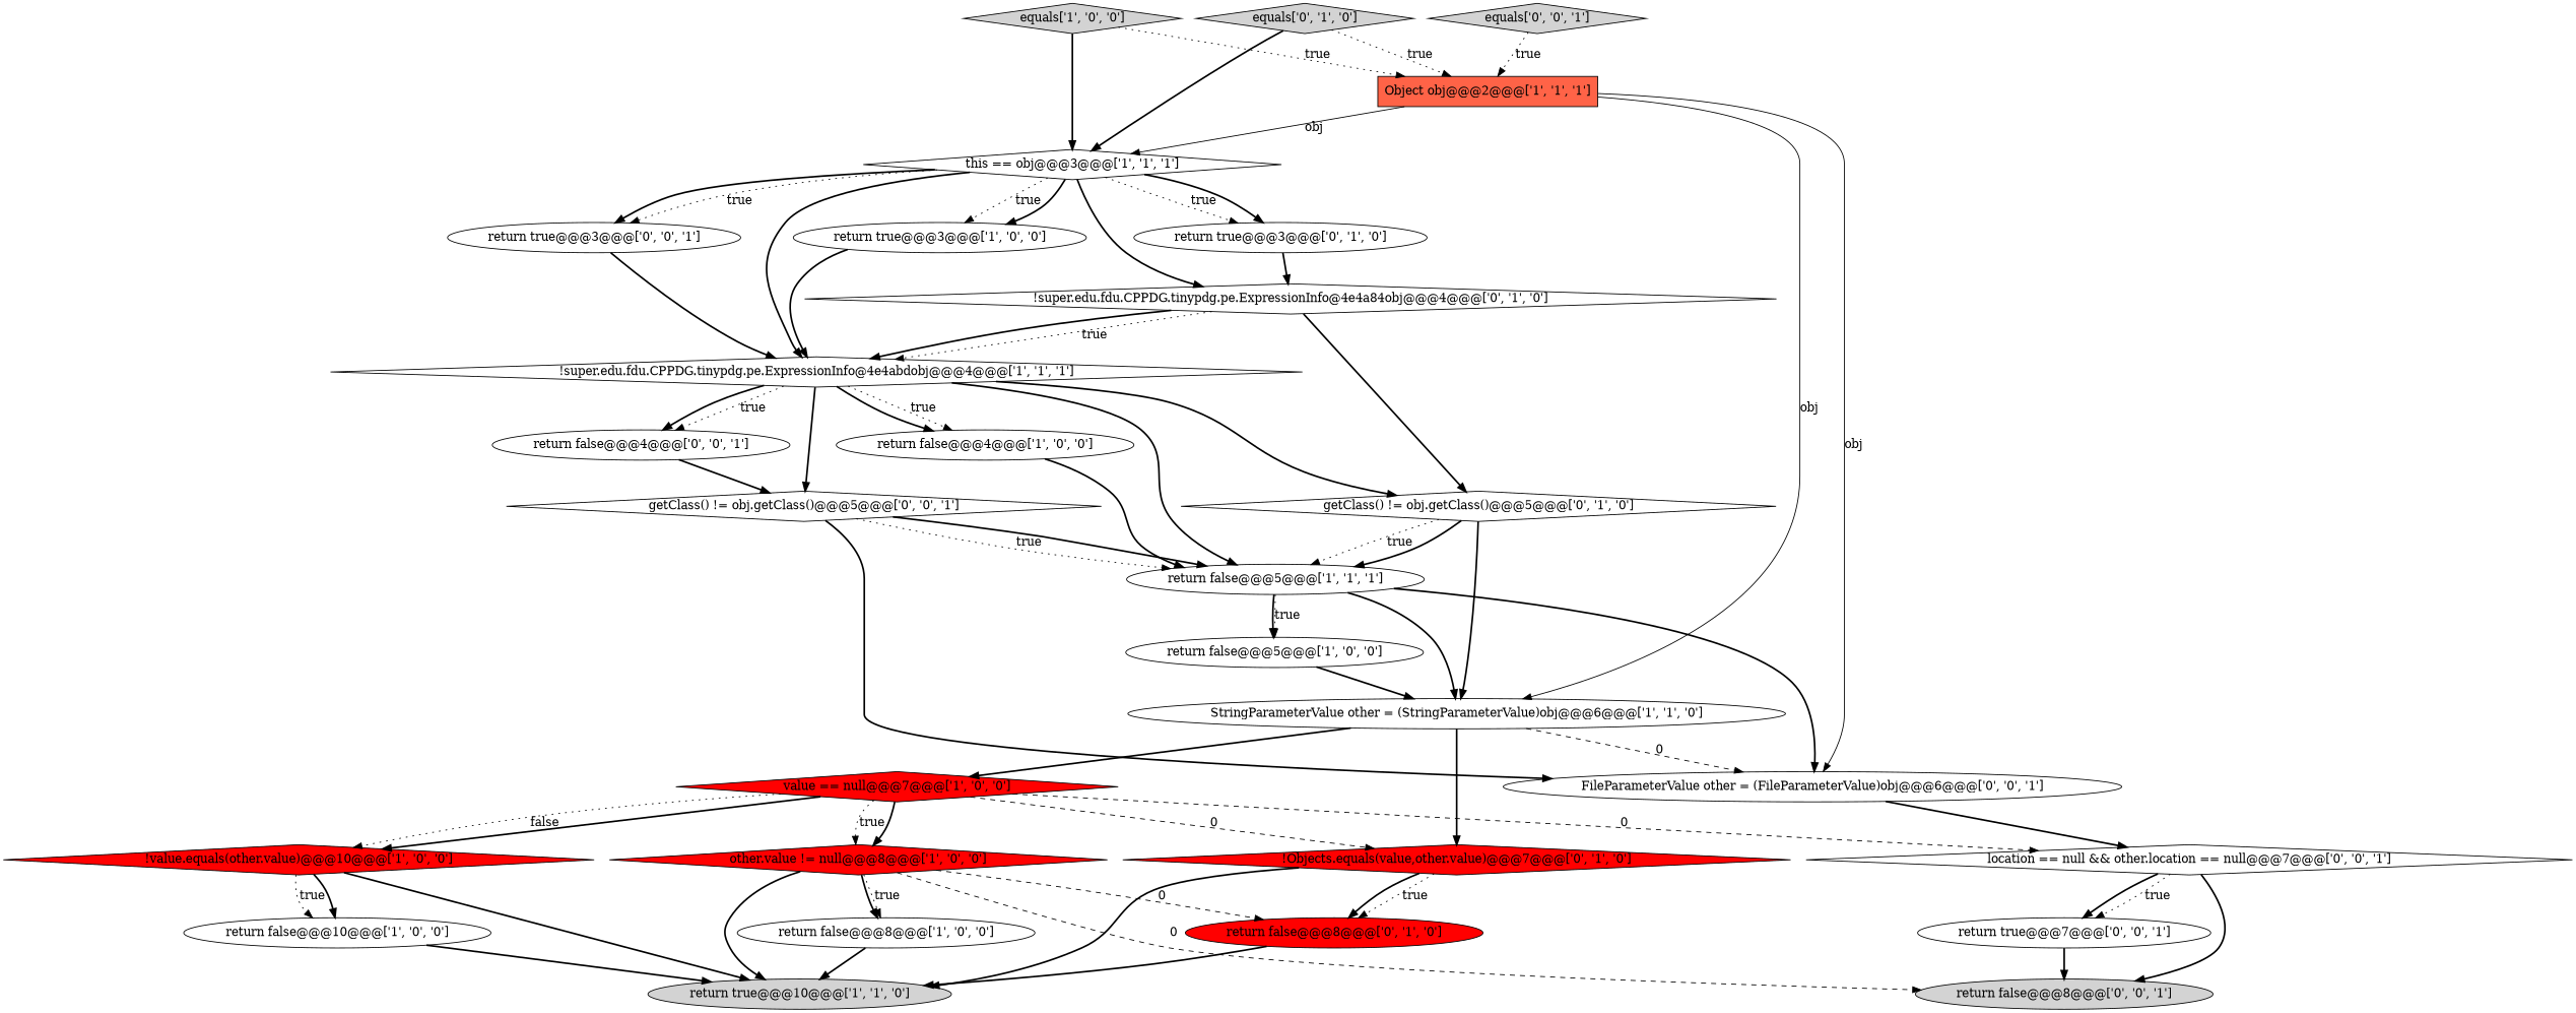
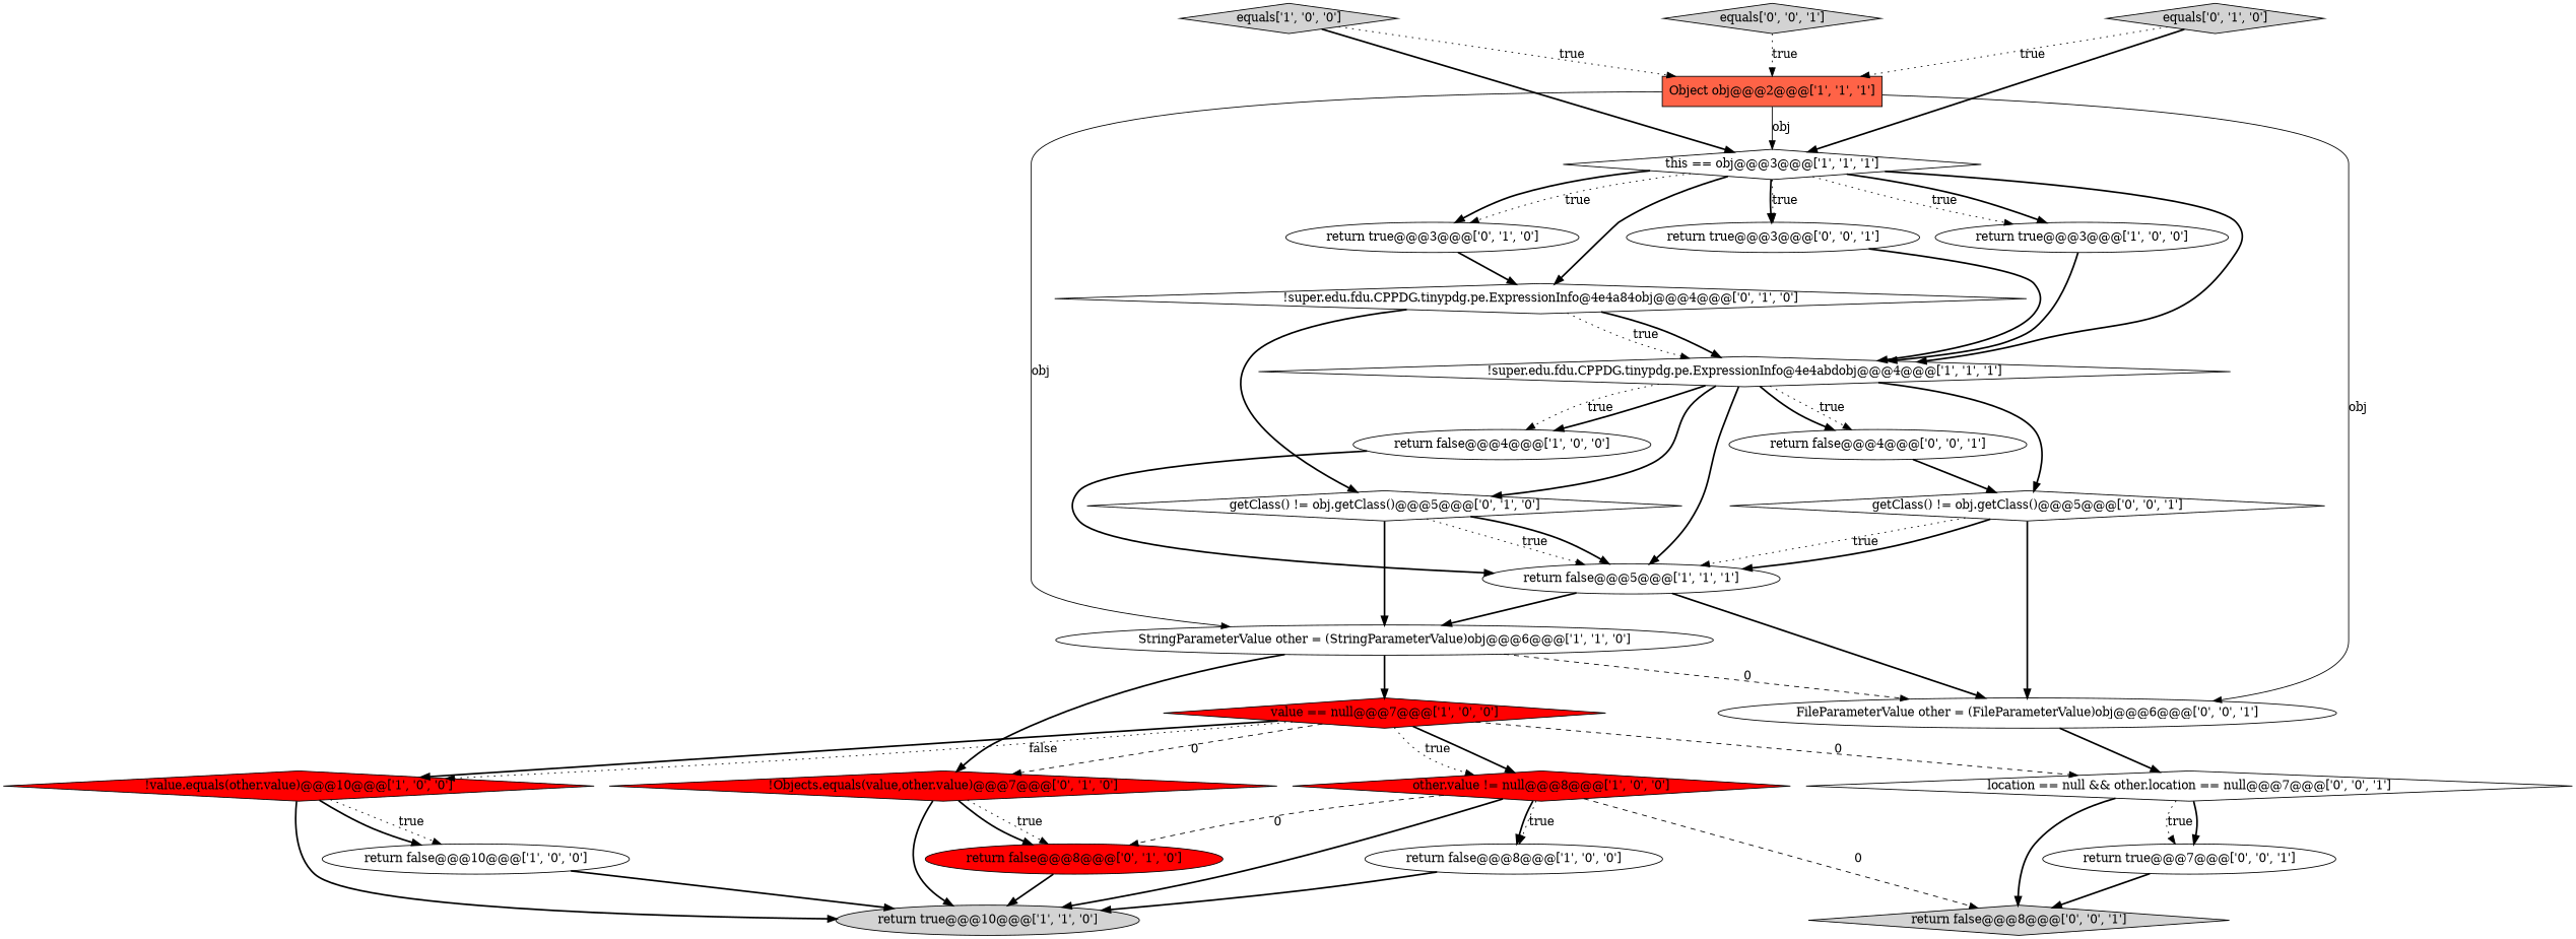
  digraph {
    node [fillcolor=white shape=ellipse style=filled]
    edge [style=bold]
    n1 [label="return true@@@3@@@['1', '0', '0']"]
    n2 [label="!super.edu.fdu.CPPDG.tinypdg.pe.ExpressionInfo@4e4abdobj@@@4@@@['1', '1', '1']" shape=diamond]
    n3 [label="return false@@@5@@@['1', '1', '1']"]
    n4 [label="return false@@@4@@@['0', '0', '1']"]
    n5 [label="getClass() != obj.getClass()@@@5@@@['0', '0', '1']" shape=diamond]
    n6 [label="getClass() != obj.getClass()@@@5@@@['0', '1', '0']" shape=diamond]
    n7 [label="return false@@@4@@@['1', '0', '0']"]
    n8 [label="return false@@@8@@@['1', '0', '0']"]
    n9 [fillcolor=lightgray label="return true@@@10@@@['1', '1', '0']"]
    n10 [label="StringParameterValue other = (StringParameterValue)obj@@@6@@@['1', '1', '0']"]
-   n11 [label="return false@@@5@@@['1', '0', '0']"]
    n12 [label="FileParameterValue other = (FileParameterValue)obj@@@6@@@['0', '0', '1']"]
    n13 [fillcolor=red label="!Objects.equals(value,other.value)@@@7@@@['0', '1', '0']" shape=diamond]
    n14 [fillcolor=red label="value == null@@@7@@@['1', '0', '0']" shape=diamond]
    n15 [label="location == null && other.location == null@@@7@@@['0', '0', '1']" shape=diamond]
    n16 [fillcolor=red label="!value.equals(other.value)@@@10@@@['1', '0', '0']" shape=diamond]
    n17 [label="return false@@@10@@@['1', '0', '0']"]
    n18 [fillcolor=red label="return false@@@8@@@['0', '1', '0']"]
    n19 [fillcolor=red label="other.value != null@@@8@@@['1', '0', '0']" shape=diamond]
    n20 [label="this == obj@@@3@@@['1', '1', '1']" shape=diamond]
    n21 [label="return true@@@3@@@['0', '0', '1']"]
    n22 [label="return true@@@3@@@['0', '1', '0']"]
    n23 [label="!super.edu.fdu.CPPDG.tinypdg.pe.ExpressionInfo@4e4a84obj@@@4@@@['0', '1', '0']" shape=diamond]
    n24 [fillcolor=lightgray label="equals['0', '1', '0']" shape=diamond]
    n25 [fillcolor=tomato label="Object obj@@@2@@@['1', '1', '1']" shape=box]
-   n26 [fillcolor=lightgray label="return false@@@8@@@['0', '0', '1']"]
+   n26 [fillcolor=lightgray label="return false@@@8@@@['0', '0', '1']" shape=diamond]
    n27 [label="return true@@@7@@@['0', '0', '1']"]
    n28 [fillcolor=lightgray label="equals['0', '0', '1']" shape=diamond]
    n29 [fillcolor=lightgray label="equals['1', '0', '0']" shape=diamond]
    n1 -> n2
    n2 -> n3
    n2 -> n4 [label=true style=dotted]
    n2 -> n4
    n2 -> n5
    n2 -> n6
    n2 -> n7 [label=true style=dotted]
    n2 -> n7
    n3 -> n10
-   n3 -> n11
-   n3 -> n11 [label=true style=dotted]
    n3 -> n12
    n4 -> n5
    n5 -> n3 [label=true style=dotted]
    n5 -> n3
    n5 -> n12
    n6 -> n3 [label=true style=dotted]
    n6 -> n3
    n6 -> n10
    n7 -> n3
    n8 -> n9
    n10 -> n12 [label=0 style=dashed]
    n10 -> n13
    n10 -> n14
-   n11 -> n10
    n12 -> n15
    n13 -> n9
    n13 -> n18 [label=true style=dotted]
    n13 -> n18
    n14 -> n13 [label=0 style=dashed]
    n14 -> n15 [label=0 style=dashed]
    n14 -> n16
    n14 -> n16 [label=false style=dotted]
    n14 -> n19 [label=true style=dotted]
    n14 -> n19
    n15 -> n26
    n15 -> n27
    n15 -> n27 [label=true style=dotted]
    n16 -> n9
    n16 -> n17 [label=true style=dotted]
    n16 -> n17
    n17 -> n9
    n18 -> n9
    n19 -> n8
    n19 -> n8 [label=true style=dotted]
    n19 -> n9
    n19 -> n18 [label=0 style=dashed]
    n19 -> n26 [label=0 style=dashed]
    n20 -> n1 [label=true style=dotted]
    n20 -> n1
    n20 -> n2
    n20 -> n21 [label=true style=dotted]
    n20 -> n21
    n20 -> n22 [label=true style=dotted]
    n20 -> n22
    n20 -> n23
    n21 -> n2
    n22 -> n23
    n23 -> n2 [label=true style=dotted]
    n23 -> n2
    n23 -> n6
    n24 -> n20
    n24 -> n25 [label=true style=dotted]
    n25 -> n10 [label=obj style=solid]
    n25 -> n12 [label=obj style=solid]
    n25 -> n20 [label=obj style=solid]
    n27 -> n26
    n28 -> n25 [label=true style=dotted]
    n29 -> n20
    n29 -> n25 [label=true style=dotted]
  }
